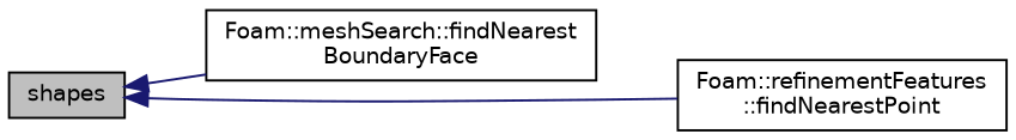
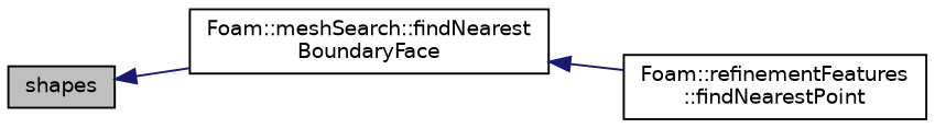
  digraph {
    rankdir=LR
    node [color=black fontname=Helvetica fontsize=10 shape=record]
    edge [color=midnightblue dir=back fontname=Helvetica fontsize=10 labelfontname=Helvetica labelfontsize=10 style=solid]
    n1 [fillcolor=grey75 fontcolor=black height=0.2 label=shapes style=filled width=0.4]
    n2 [height=0.2 label="Foam::meshSearch::findNearest\lBoundaryFace" width=0.4]
    n3 [height=0.2 label="Foam::refinementFeatures\l::findNearestPoint" width=0.4]
    n1 -> n2
-   n1 -> n3
+   n2 -> n3
  }
